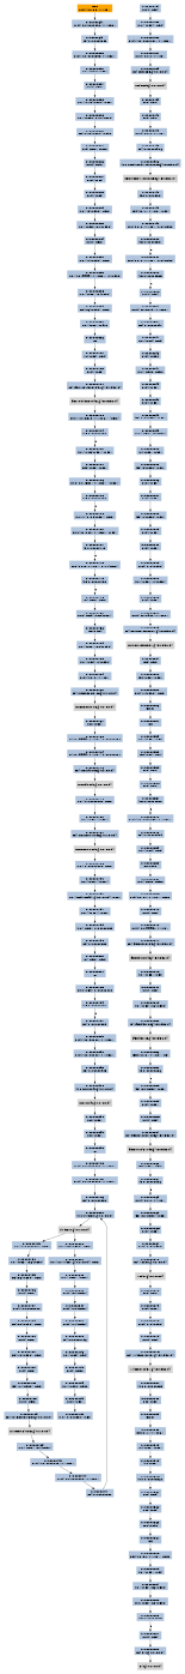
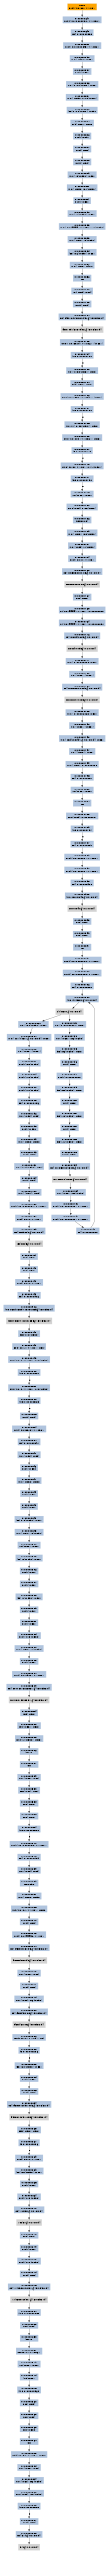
  digraph {
    fontname="DejaVu Sans"
    node [color=lightsteelblue fillcolor=lightsteelblue fontname="DejaVu Sans" shape=rectangle style=filled]
    edge [color="#000000" fontname="DejaVu Sans"]
    n1 [color=lightgrey fillcolor=orange label="start\npushl $0x28<UINT8>"]
    n2 [label="0x010016f7\npushl $0x10011b0<UINT32>"]
    n3 [label="0x010016fc\ncall 0x010018ac"]
    n4 [label="0x010018ac\npushl $0x10018fe<UINT32>"]
    n5 [label="0x010018b1\nmovl %fs:0, %eax"]
    n6 [label="0x010018b7\npushl %eax"]
    n7 [label="0x010018b8\nmovl 0x10(%esp), %eax"]
    n8 [label="0x010018bc\nmovl %ebp, 0x10(%esp)"]
    n9 [label="0x010018c0\nleal 0x10(%esp), %ebp"]
    n10 [label="0x010018c4\nsubl %eax, %esp"]
    n11 [label="0x010018c6\npushl %ebx"]
    n12 [label="0x010018c7\npushl %esi"]
    n13 [label="0x010018c8\npushl %edi"]
    n14 [label="0x010018c9\nmovl -8(%ebp), %eax"]
    n15 [label="0x010018cc\nmovl %esp, -24(%ebp)"]
    n16 [label="0x010018cf\npushl %eax"]
    n17 [label="0x010018d0\nmovl -4(%ebp), %eax"]
    n18 [label="0x010018d3\nmovl $0xffffffff<UINT32>, -4(%ebp)"]
    n19 [label="0x010018da\nmovl %eax, -8(%ebp)"]
    n20 [label="0x010018dd\nleal -16(%ebp), %eax"]
    n21 [label="0x010018e0\nmovl %eax, %fs:0"]
    n22 [label="0x010018e6\nret"]
    n23 [label="0x01001701\nxorl %edi, %edi"]
    n24 [label="0x01001703\npushl %edi"]
    n25 [label="0x01001704\ncall GetModuleHandleA@kernel32.dll"]
    n26 [color=lightgrey fillcolor=lightgrey label="GetModuleHandleA@kernel32.dll"]
    n27 [label="0x0100170a\ncmpw $0x5a4d<UINT16>, (%eax)"]
    n28 [label="0x0100170f\njne 0x01001730"]
    n29 [label="0x01001711\nmovl 0x3c(%eax), %ecx"]
    n30 [label="0x01001714\naddl %eax, %ecx"]
    n31 [label="0x01001716\ncmpl $0x4550<UINT32>, (%ecx)"]
    n32 [label="0x0100171c\njne 0x01001730"]
    n33 [label="0x0100171e\nmovzwl 0x18(%ecx), %eax"]
    n34 [label="0x01001722\ncmpl $0x10b<UINT32>, %eax"]
    n35 [label="0x01001727\nje 0x01001748"]
    n36 [label="0x01001748\ncmpl $0xe<UINT8>, 0x74(%ecx)"]
    n37 [label="0x0100174c\njbe 0x01001730"]
    n38 [label="0x0100174e\nxorl %eax, %eax"]
    n39 [label="0x01001750\ncmpl %edi, 0xe8(%ecx)"]
    n40 [label="0x01001756\nsetne %al"]
    n41 [label="0x01001759\nmovl %eax, -28(%ebp)"]
    n42 [label="0x0100175c\nmovl %edi, -4(%ebp)"]
    n43 [label="0x0100175f\npushl $0x1<UINT8>"]
    n44 [label="0x01001761\ncall __set_app_type@msvcrt.dll"]
    n45 [color=lightgrey fillcolor=lightgrey label="__set_app_type@msvcrt.dll"]
    n46 [label="0x01001767\npopl %ecx"]
    n47 [label="0x01001768\norl $0xffffffff<UINT8>, 0x01002030"]
    n48 [label="0x0100176f\norl $0xffffffff<UINT8>, 0x01002034"]
    n49 [label="0x01001776\ncall __p__fmode@msvcrt.dll"]
    n50 [color=lightgrey fillcolor=lightgrey label="__p__fmode@msvcrt.dll"]
    n51 [label="0x0100177c\nmovl 0x0100202c, %ecx"]
    n52 [label="0x01001782\nmovl %ecx, (%eax)"]
    n53 [label="0x01001784\ncall __p__commode@msvcrt.dll"]
    n54 [color=lightgrey fillcolor=lightgrey label="__p__commode@msvcrt.dll"]
    n55 [label="0x0100178a\nmovl 0x01002028, %ecx"]
    n56 [label="0x01001790\nmovl %ecx, (%eax)"]
    n57 [label="0x01001792\nmovl _adjust_fdiv@msvcrt.dll, %eax"]
    n58 [label="0x01001797\nmovl (%eax), %eax"]
    n59 [label="0x01001799\nmovl %eax, 0x01002038"]
    n60 [label="0x0100179e\ncall 0x010018a2"]
    n61 [label="0x010018a2\nxorl %eax, %eax"]
    n62 [label="0x010018a4\nret"]
    n63 [label="0x010017a3\ncmpl %edi, 0x0100201c"]
    n64 [label="0x010017a9\njne 0x010017b7"]
    n65 [label="0x010017b7\ncall 0x0100188b"]
    n66 [label="0x0100188b\npushl $0x30000<UINT32>"]
    n67 [label="0x01001890\npushl $0x10000<UINT32>"]
    n68 [label="0x01001895\ncall 0x0100190a"]
    n69 [label="0x0100190a\njmp _controlfp@msvcrt.dll"]
    n70 [color=lightgrey fillcolor=lightgrey label="_controlfp@msvcrt.dll"]
    n71 [label="0x0100189a\npopl %ecx"]
    n72 [label="0x0100189b\npopl %ecx"]
    n73 [label="0x0100189c\nret"]
    n74 [label="0x010017bc\npushl $0x1002010<UINT32>"]
    n75 [label="0x010017c1\npushl $0x100200c<UINT32>"]
    n76 [label="0x010017c6\ncall 0x01001880"]
    n77 [label="0x01001880\njmp _initterm@msvcrt.dll"]
    n78 [color=lightgrey fillcolor=lightgrey label="_initterm@msvcrt.dll"]
    n79 [label="0x010017cb\nmovl 0x01002024, %eax"]
    n80 [label="0x01001801\nmovl -32(%ebp), %eax"]
    n81 [label="0x010017d0\nmovl %eax, -36(%ebp)"]
    n82 [label="0x01001804\nmovl __winitenv@msvcrt.dll, %ecx"]
    n83 [label="0x010017d3\nleal -36(%ebp), %eax"]
    n84 [label="0x010017d6\npushl %eax"]
    n85 [label="0x010017d7\npushl 0x01002020"]
    n86 [label="0x010017dd\nleal -32(%ebp), %eax"]
    n87 [label="0x010017e0\npushl %eax"]
    n88 [label="0x010017e1\nleal -40(%ebp), %eax"]
    n89 [label="0x010017e4\npushl %eax"]
    n90 [label="0x010017e5\nleal -44(%ebp), %eax"]
    n91 [label="0x010017e8\npushl %eax"]
    n92 [label="0x010017e9\ncall __wgetmainargs@msvcrt.dll"]
    n93 [color=lightgrey fillcolor=lightgrey label="__wgetmainargs@msvcrt.dll"]
    n94 [label="0x010017ef\nmovl %eax, -52(%ebp)"]
    n95 [label="0x010017f2\npushl $0x1002008<UINT32>"]
    n96 [label="0x010017f7\npushl $0x1002000<UINT32>"]
    n97 [label="0x010017fc\ncall 0x01001880"]
    n98 [label="0x0100180a\nmovl %eax, (%ecx)"]
    n99 [label="0x0100180c\npushl -32(%ebp)"]
    n100 [label="0x0100180f\npushl -40(%ebp)"]
    n101 [label="0x01001812\npushl -44(%ebp)"]
    n102 [label="0x01001815\ncall 0x010014d6"]
    n103 [label="0x010014d6\nmovl %edi, %edi"]
    n104 [label="0x010014d8\npushl %ebp"]
    n105 [label="0x010014d9\nmovl %esp, %ebp"]
    n106 [label="0x010014db\npushl %esi"]
    n107 [label="0x010014dc\nmovl 0xc(%ebp), %esi"]
    n108 [label="0x010014df\npushl %edi"]
    n109 [label="0x010014e0\nmovl (%esi), %edi"]
    n110 [label="0x010014e2\npushl $0x10011a4<UINT32>"]
    n111 [label="0x010014e7\npushl $0x0<UINT8>"]
    n112 [label="0x010014e9\ncall setlocale@msvcrt.dll"]
    n113 [color=lightgrey fillcolor=lightgrey label="setlocale@msvcrt.dll"]
    n114 [label="0x010014ef\npopl %ecx"]
    n115 [label="0x010014f0\npopl %ecx"]
    n116 [label="0x010014f1\npushl $0x0<UINT8>"]
    n117 [label="0x010014f3\ncall 0x01001916"]
    n118 [label="0x01001916\njmp SetThreadUILanguage@kernel32.dll"]
    n119 [color=lightgrey fillcolor=lightgrey label="SetThreadUILanguage@kernel32.dll"]
    n120 [label="0x010014f8\ndecl 0x8(%ebp)"]
    n121 [label="0x010014fb\naddl $0x4<UINT8>, %esi"]
    n122 [label="0x010014fe\ncmpl $0x0<UINT8>, 0x8(%ebp)"]
    n123 [label="0x01001502\njne 0x0100150c"]
    n124 [label="0x0100150c\ncmpl $0x1<UINT8>, 0x8(%ebp)"]
    n125 [label="0x01001510\njne 0x0100152e"]
    n126 [label="0x0100152e\npushl %edi"]
    n127 [label="0x0100152f\npushl $0x5a4d<UINT32>"]
    n128 [label="0x01001534\ncall 0x010012f4"]
    n129 [label="0x010012f4\nmovl %edi, %edi"]
    n130 [label="0x010012f6\npushl %ebp"]
    n131 [label="0x010012f7\nmovl %esp, %ebp"]
    n132 [label="0x010012f9\npushl %ecx"]
    n133 [label="0x010012fa\npushl %ecx"]
    n134 [label="0x010012fb\nleal 0xc(%ebp), %ecx"]
    n135 [label="0x010012fe\nmovl %ecx, -8(%ebp)"]
    n136 [label="0x01001301\nxorl %eax, %eax"]
    n137 [label="0x01001303\nleal -8(%ebp), %ecx"]
    n138 [label="0x01001306\npushl %ecx"]
    n139 [label="0x01001307\npushl %eax"]
    n140 [label="0x01001308\nleal -4(%ebp), %ecx"]
    n141 [label="0x0100130b\npushl %ecx"]
    n142 [label="0x0100130c\npushl %eax"]
    n143 [label="0x0100130d\npushl 0x8(%ebp)"]
    n144 [label="0x01001310\nmovl %eax, -4(%ebp)"]
    n145 [label="0x01001313\npushl %eax"]
    n146 [label="0x01001314\npushl $0x1900<UINT32>"]
    n147 [label="0x01001319\ncall FormatMessageW@kernel32.dll"]
    n148 [color=lightgrey fillcolor=lightgrey label="FormatMessageW@kernel32.dll"]
    n149 [label="0x0100131f\nnegl %eax"]
    n150 [label="0x01001321\nsbbl %eax, %eax"]
    n151 [label="0x01001323\nandl -4(%ebp), %eax"]
    n152 [label="0x01001326\nleave "]
    n153 [label="0x01001327\nret"]
    n154 [label="0x01001539\nmovl %eax, %esi"]
    n155 [label="0x0100153b\ntestl %esi, %esi"]
    n156 [label="0x0100153d\npopl %ecx"]
    n157 [label="0x0100153e\npopl %ecx"]
    n158 [label="0x0100153f\njne 0x01001550"]
    n159 [label="0x01001541\npushl $0x1001158<UINT32>"]
    n160 [label="0x01001546\ncall 0x01001239"]
    n161 [label="0x01001239\nmovl %edi, %edi"]
    n162 [label="0x0100123b\nret %ebp"]
    n163 [label="0x0100123c\nmovl %esp, %ebp"]
    n164 [label="0x0100123e\nsubl $0x14<UINT8>, %esp"]
    n165 [label="0x01001241\npushl %esi"]
    n166 [label="0x01001242\npushl $0xfffffff5<UINT8>"]
    n167 [label="0x01001244\ncall GetStdHandle@kernel32.dll"]
    n168 [color=lightgrey fillcolor=lightgrey label="GetStdHandle@kernel32.dll"]
    n169 [label="0x0100124a\nmovl %eax, %esi"]
    n170 [label="0x0100124c\npushl %esi"]
    n171 [label="0x0100124d\nmovl %esi, -16(%ebp)"]
    n172 [label="0x01001250\ncall GetFileType@kernel32.dll"]
    n173 [color=lightgrey fillcolor=lightgrey label="GetFileType@kernel32.dll"]
    n174 [label="0x01001256\ntestb $0x2<UINT8>, %al"]
    n175 [label="0x01001258\nje 0x01001286"]
    n176 [label="0x0100125a\nleal -20(%ebp), %eax"]
    n177 [label="0x0100125d\npushl %eax"]
    n178 [label="0x0100125e\npushl %esi"]
    n179 [label="0x0100125f\ncall GetConsoleMode@kernel32.dll"]
    n180 [color=lightgrey fillcolor=lightgrey label="GetConsoleMode@kernel32.dll"]
    n181 [label="0x01001265\ntestl %eax, %eax"]
    n182 [label="0x01001267\nje 0x01001286"]
    n183 [label="0x01001269\npushl $0x0<UINT8>"]
    n184 [label="0x0100126b\nleal -12(%ebp), %eax"]
    n185 [label="0x0100126e\npushl %eax"]
    n186 [label="0x0100126f\npushl 0x8(%ebp)"]
    n187 [label="0x01001272\ncall wcslen@msvcrt.dll"]
    n188 [color=lightgrey fillcolor=lightgrey label="wcslen@msvcrt.dll"]
    n189 [label="0x01001278\npopl %ecx"]
    n190 [label="0x01001279\npushl %eax"]
    n191 [label="0x0100127a\npushl 0x8(%ebp)"]
    n192 [label="0x0100127d\npushl %esi"]
    n193 [label="0x0100127e\ncall WriteConsoleW@kernel32.dll"]
    n194 [color=lightgrey fillcolor=lightgrey label="WriteConsoleW@kernel32.dll"]
    n195 [label="0x01001284\njmp 0x010012ea"]
    n196 [label="0x010012ea\npopl %esi"]
    n197 [label="0x010012eb\nleave "]
    n198 [label="0x010012ec\nret $0x4<UINT16>"]
    n199 [label="0x0100154b\nxorl %eax, %eax"]
    n200 [label="0x0100154d\nincl %eax"]
    n201 [label="0x0100154e\njmp 0x01001561"]
    n202 [label="0x01001561\npopl %edi"]
    n203 [label="0x01001562\npopl %esi"]
    n204 [label="0x01001563\npopl %ebp"]
    n205 [label="0x01001564\nret"]
    n206 [label="0x0100181a\naddl $0x30<UINT8>, %esp"]
    n207 [label="0x0100181d\nmovl %eax, %esi"]
    n208 [label="0x0100181f\nmovl %esi, -56(%ebp)"]
    n209 [label="0x01001822\ncmpl %edi, -28(%ebp)"]
    n210 [label="0x01001825\njne 0x0100182e"]
    n211 [label="0x01001827\npushl %esi"]
    n212 [label="0x01001828\ncall exit@msvcrt.dll"]
    n213 [color=lightgrey fillcolor=lightgrey label="exit@msvcrt.dll"]
    n1 -> n2
    n2 -> n3
    n3 -> n4
    n4 -> n5
    n5 -> n6
    n6 -> n7
    n7 -> n8
    n8 -> n9
    n9 -> n10
    n10 -> n11
    n11 -> n12
    n12 -> n13
    n13 -> n14
    n14 -> n15
    n15 -> n16
    n16 -> n17
    n17 -> n18
    n18 -> n19
    n19 -> n20
    n20 -> n21
    n21 -> n22
    n22 -> n23
    n23 -> n24
    n24 -> n25
    n25 -> n26
    n26 -> n27
    n27 -> n28
    n28 -> n29 [label=F]
    n29 -> n30
    n30 -> n31
    n31 -> n32
    n32 -> n33 [label=F]
    n33 -> n34
    n34 -> n35
    n35 -> n36 [label=T]
    n36 -> n37
    n37 -> n38 [label=F]
    n38 -> n39
    n39 -> n40
    n40 -> n41
    n41 -> n42
    n42 -> n43
    n43 -> n44
    n44 -> n45
    n45 -> n46
    n46 -> n47
    n47 -> n48
    n48 -> n49
    n49 -> n50
    n50 -> n51
    n51 -> n52
    n52 -> n53
    n53 -> n54
    n54 -> n55
    n55 -> n56
    n56 -> n57
    n57 -> n58
    n58 -> n59
    n59 -> n60
    n60 -> n61
    n61 -> n62
    n62 -> n63
    n63 -> n64
    n64 -> n65 [label=F]
    n65 -> n66
    n66 -> n67
    n67 -> n68
    n68 -> n69
    n69 -> n70
    n70 -> n71
    n71 -> n72
    n72 -> n73
    n73 -> n74
    n74 -> n75
    n75 -> n76
    n76 -> n77
    n77 -> n78
    n78 -> n79
    n78 -> n80
    n79 -> n81
    n80 -> n82
    n81 -> n83
    n82 -> n98
    n83 -> n84
    n84 -> n85
    n85 -> n86
    n86 -> n87
    n87 -> n88
    n88 -> n89
    n89 -> n90
    n90 -> n91
    n91 -> n92
    n92 -> n93
    n93 -> n94
    n94 -> n95
    n95 -> n96
    n96 -> n97
    n97 -> n77
    n98 -> n99
    n99 -> n100
    n100 -> n101
    n101 -> n102
    n102 -> n103
    n103 -> n104
    n104 -> n105
    n105 -> n106
    n106 -> n107
+   n107 -> n108
    n108 -> n109
    n109 -> n110
    n110 -> n111
    n111 -> n112
    n112 -> n113
    n113 -> n114
    n114 -> n115
    n115 -> n116
    n116 -> n117
    n117 -> n118
    n118 -> n119
    n119 -> n120
    n120 -> n121
    n121 -> n122
    n122 -> n123
    n123 -> n124 [label=T]
    n124 -> n125
    n125 -> n126 [label=T]
    n126 -> n127
    n127 -> n128
    n128 -> n129
    n129 -> n130
    n130 -> n131
    n131 -> n132
    n132 -> n133
    n133 -> n134
    n134 -> n135
    n135 -> n136
    n136 -> n137
    n137 -> n138
    n138 -> n139
    n139 -> n140
    n140 -> n141
    n141 -> n142
    n142 -> n143
    n143 -> n144
    n144 -> n145
    n145 -> n146
    n146 -> n147
    n147 -> n148
    n148 -> n149
    n149 -> n150
    n150 -> n151
    n151 -> n152
    n152 -> n153
    n153 -> n154
    n154 -> n155
    n155 -> n156
    n156 -> n157
    n157 -> n158
    n158 -> n159 [label=F]
    n159 -> n160
    n160 -> n161
    n161 -> n162
    n162 -> n163
    n163 -> n164
    n164 -> n165
    n165 -> n166
    n166 -> n167
    n167 -> n168
    n168 -> n169
    n169 -> n170
    n170 -> n171
    n171 -> n172
    n172 -> n173
    n173 -> n174
    n174 -> n175
    n175 -> n176 [label=F]
    n176 -> n177
    n177 -> n178
    n178 -> n179
    n179 -> n180
    n180 -> n181
    n181 -> n182
    n182 -> n183 [label=F]
    n183 -> n184
    n184 -> n185
    n185 -> n186
    n186 -> n187
    n187 -> n188
    n188 -> n189
    n189 -> n190
    n190 -> n191
    n191 -> n192
    n192 -> n193
    n193 -> n194
    n194 -> n195
    n195 -> n196
    n196 -> n197
    n197 -> n198
    n198 -> n199
    n199 -> n200
    n200 -> n201
    n201 -> n202
    n202 -> n203
    n203 -> n204
    n204 -> n205
    n205 -> n206
    n206 -> n207
    n207 -> n208
    n208 -> n209
    n209 -> n210
    n210 -> n211 [label=F]
    n211 -> n212
    n212 -> n213
  }
